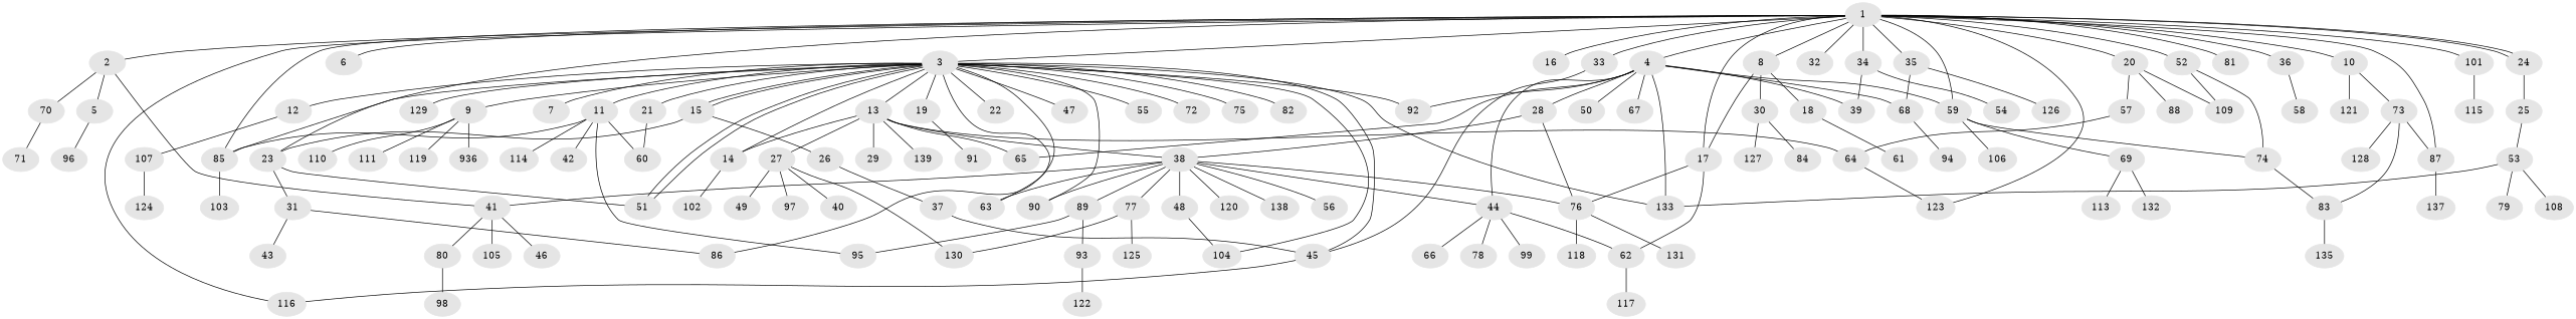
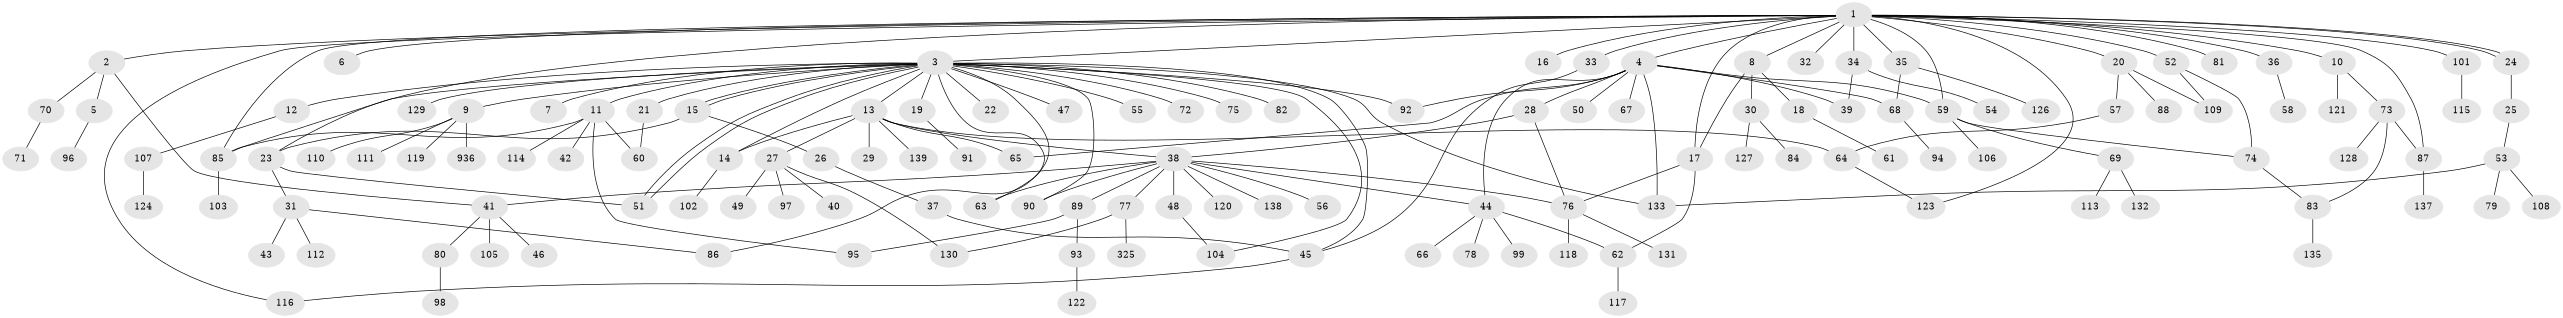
  graph {
    node [color=gray90 style=filled]
    1
    2
    3
    4
    6
    8
    10
    16
    17
    20
    23
    24
    32
    33
    34
    35
    36
    52
    59
    81
    85
    87
    101
    116
    123
    5
    41
    70
    7
    9
    11
    12
    13
    14
    15
    19
    21
    22
    45
    47
    51
    55
    63
    72
    75
    82
    86
    90
    92
    104
    129
    133
    28
    39
    44
    50
    65
    67
    68
    18
    30
    73
    121
    62
    76
    57
    88
    109
    31
    25
    54
    126
    58
    74
    69
    106
    103
    137
    115
    96
    46
    80
    105
    71
    110
    111
    119
    n88 [label=936]
    42
    60
    95
    114
    107
    27
    29
    38
    64
    n98 [label=139]
    102
    26
    91
    66
    78
    99
    94
    61
    84
    127
    83
    128
    124
    40
    49
    97
    130
    48
    56
    77
    89
    120
    138
    37
    117
    118
    131
    43
+   112
    53
    79
    108
-   125
+   125 [label=325]
    93
    98
    113
    132
    135
    122
    1 -- 2
    1 -- 3
    1 -- 4
    1 -- 6
    1 -- 8
    1 -- 10
    1 -- 16
    1 -- 17
    1 -- 20
    1 -- 23
    1 -- 24
    1 -- 24
    1 -- 32
    1 -- 33
    1 -- 34
    1 -- 35
    1 -- 36
    1 -- 52
    1 -- 59
    1 -- 81
    1 -- 85
    1 -- 87
    1 -- 101
    1 -- 116
    1 -- 123
    2 -- 5
    2 -- 41
    2 -- 70
    3 -- 85
    3 -- 7
    3 -- 9
    3 -- 11
    3 -- 12
    3 -- 13
    3 -- 14
    3 -- 15
    3 -- 15
    3 -- 19
    3 -- 21
    3 -- 22
    3 -- 45
    3 -- 47
    3 -- 51
    3 -- 51
    3 -- 55
    3 -- 63
    3 -- 72
    3 -- 75
    3 -- 82
    3 -- 86
    3 -- 90
    3 -- 92
    3 -- 104
    3 -- 129
    3 -- 133
    4 -- 59
    4 -- 92
    4 -- 133
    4 -- 28
    4 -- 39
    4 -- 44
    4 -- 50
    4 -- 65
    4 -- 67
    4 -- 68
    8 -- 17
    8 -- 18
    8 -- 30
    10 -- 73
    10 -- 121
    17 -- 62
    17 -- 76
    20 -- 57
    20 -- 88
    20 -- 109
    23 -- 51
    23 -- 31
    24 -- 25
    33 -- 45
    34 -- 39
    34 -- 54
    35 -- 68
    35 -- 126
    36 -- 58
    52 -- 109
    52 -- 74
    59 -- 74
    59 -- 69
    59 -- 106
    85 -- 103
    87 -- 137
    101 -- 115
    5 -- 96
    41 -- 46
    41 -- 80
    41 -- 105
    70 -- 71
    9 -- 110
    9 -- 111
    9 -- 119
    9 -- n88
    11 -- 85
    11 -- 42
    11 -- 60
    11 -- 95
    11 -- 114
    12 -- 107
    13 -- 14
    13 -- 65
    13 -- 27
    13 -- 29
    13 -- 38
    13 -- 64
    13 -- n98
    14 -- 102
    15 -- 23
    15 -- 26
    19 -- 91
    21 -- 60
    45 -- 116
    28 -- 76
    28 -- 38
    44 -- 62
    44 -- 66
    44 -- 78
    44 -- 99
    68 -- 94
    18 -- 61
    30 -- 84
    30 -- 127
    73 -- 87
    73 -- 83
    73 -- 128
    62 -- 117
    76 -- 118
    76 -- 131
    57 -- 64
    31 -- 86
    31 -- 43
+   31 -- 112
    25 -- 53
    74 -- 83
    69 -- 113
    69 -- 132
    80 -- 98
    107 -- 124
    27 -- 40
    27 -- 49
    27 -- 97
    27 -- 130
    38 -- 41
    38 -- 63
    38 -- 90
    38 -- 44
    38 -- 76
    38 -- 48
    38 -- 56
    38 -- 77
    38 -- 89
    38 -- 120
    38 -- 138
    64 -- 123
    26 -- 37
    83 -- 135
    48 -- 104
    77 -- 130
    77 -- 125
    89 -- 95
    89 -- 93
    37 -- 45
    53 -- 133
    53 -- 79
    53 -- 108
    93 -- 122
  }
